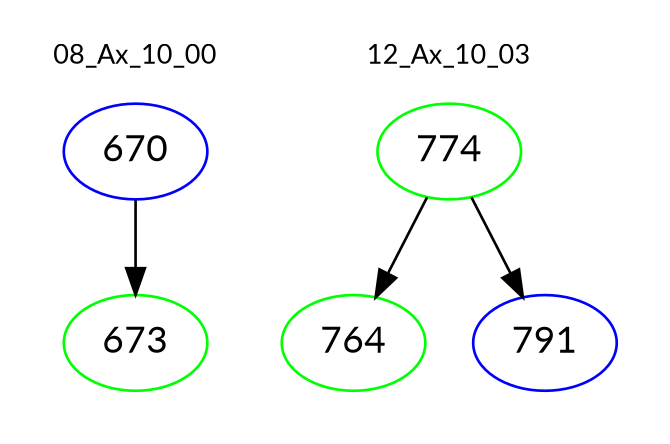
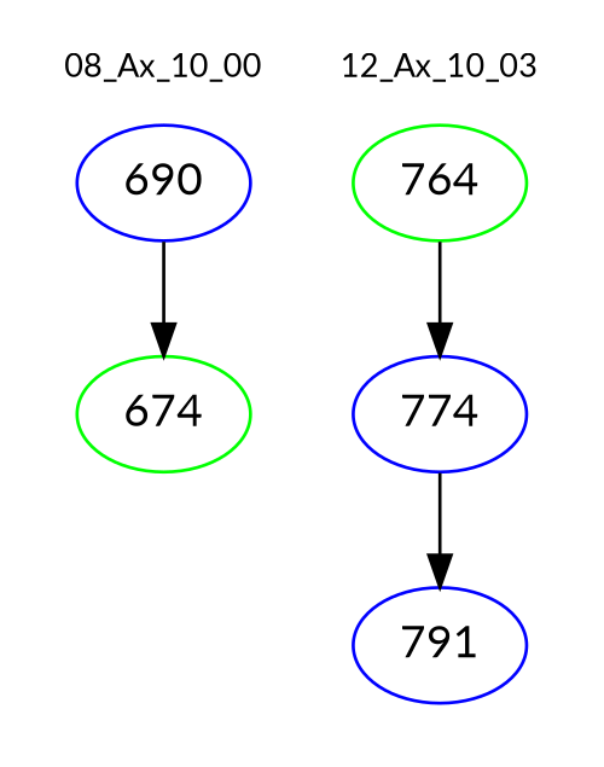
  digraph {
    fontname=Lato
    node [color=blue fontname=Lato]
    edge [color=black fontname=Lato]
-   n1 [label=670]
-   n2 [color=green label=673]
-   n3 [color=green label=774]
+   n1 [label=690]
+   n2 [color=green label=674]
+   n3 [label=774]
    n4 [color=green label=764]
    n5 [label=791]
    subgraph cluster_1 {
      color=white
      fontsize=10
      label="08_Ax_10_00"
      n1
      n2
    }
    subgraph cluster_2 {
      color=white
      fontsize=10
      label="12_Ax_10_03"
      n3
      n4
      n5
    }
    n1 -> n2
-   n3 -> n4
+   n4 -> n3
    n3 -> n5
  }
